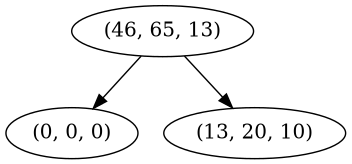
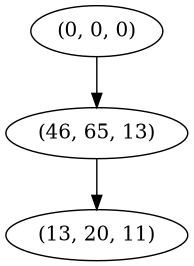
  digraph {
    "(0, 0, 0)"
    "(46, 65, 13)"
-   "(13, 20, 10)"
-   "(46, 65, 13)" -> "(0, 0, 0)"
+   "(13, 20, 10)" [label="(13, 20, 11)"]
+   "(0, 0, 0)" -> "(46, 65, 13)"
    "(46, 65, 13)" -> "(13, 20, 10)"
  }
